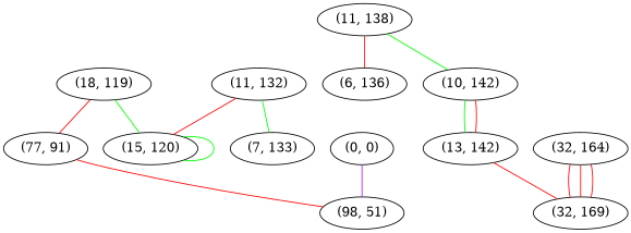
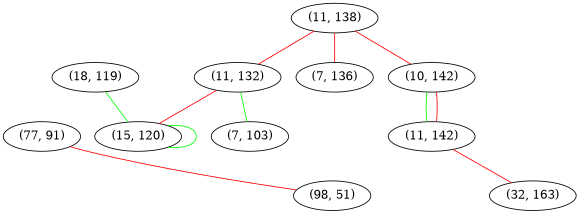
  graph {
    fontname="DejaVu Serif"
    node [fontname="DejaVu Serif"]
    edge [color=red fontname="DejaVu Serif" weight=1]
    "(18, 119)"
    "(15, 120)"
    "(77, 91)"
    "(98, 51)"
    "(11, 138)"
    "(11, 132)"
-   "(6, 136)"
+   "(6, 136)" [label="(7, 136)"]
    "(10, 142)"
-   "(7, 133)"
-   "(11, 142)" [label="(13, 142)"]
-   "(0, 0)"
-   "(32, 163)" [label="(32, 169)"]
-   "(32, 164)"
+   "(7, 133)" [label="(7, 103)"]
+   "(11, 142)"
+   "(32, 163)"
    "(18, 119)" -- "(15, 120)" [color=green]
-   "(18, 119)" -- "(77, 91)"
    "(15, 120)" -- "(15, 120)" [color=green weight=2]
    "(77, 91)" -- "(98, 51)"
+   "(11, 138)" -- "(11, 132)"
    "(11, 138)" -- "(6, 136)"
-   "(11, 138)" -- "(10, 142)" [color=green]
+   "(11, 138)" -- "(10, 142)"
    "(11, 132)" -- "(15, 120)"
    "(11, 132)" -- "(7, 133)" [color=green]
    "(10, 142)" -- "(11, 142)" [color=green weight=2]
    "(10, 142)" -- "(11, 142)"
    "(11, 142)" -- "(32, 163)"
-   "(0, 0)" -- "(98, 51)" [color=purple weight=4]
-   "(32, 164)" -- "(32, 163)"
-   "(32, 164)" -- "(32, 163)"
-   "(32, 164)" -- "(32, 163)"
  }
